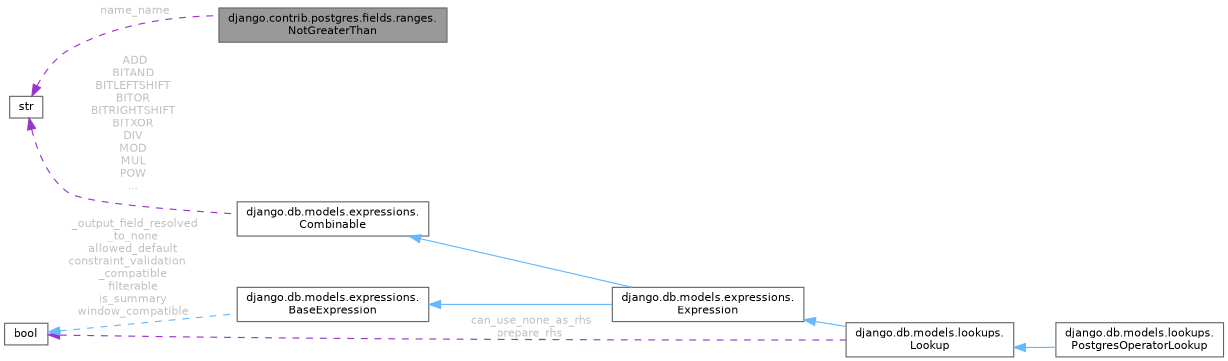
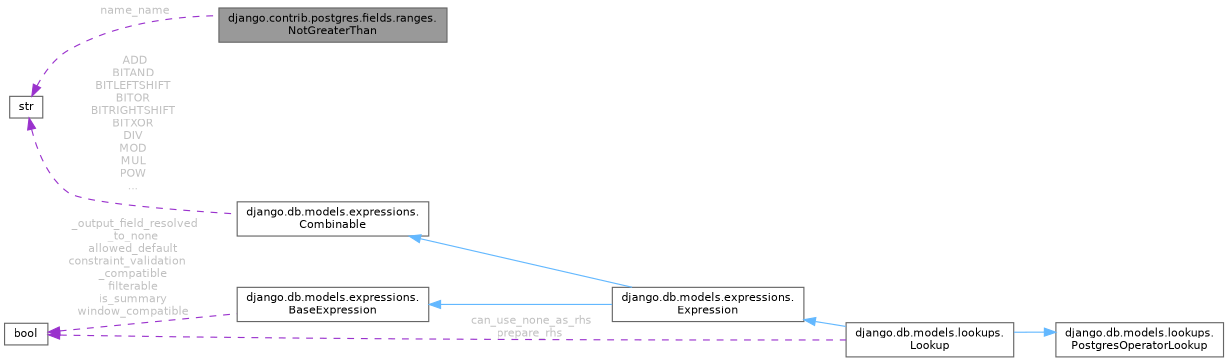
  digraph {
    rankdir=LR
    node [color=gray40 fillcolor=white fontname=Helvetica fontsize=10 shape=box style=filled]
    edge [color=steelblue1 dir=back fontname=Helvetica fontsize=10 labelfontname=Helvetica labelfontsize=10 style=solid]
    n1 [fillcolor=grey60 fontcolor=black height=0.2 label="django.contrib.postgres.fields.ranges.\lNotGreaterThan" width=0.4]
    n2 [height=0.2 label="django.db.models.lookups.\lPostgresOperatorLookup" width=0.4]
    n3 [height=0.2 label="django.db.models.lookups.\lLookup" width=0.4]
    n4 [height=0.2 label="django.db.models.expressions.\lExpression" width=0.4]
    n5 [height=0.2 label="django.db.models.expressions.\lBaseExpression" width=0.4]
    n6 [height=0.2 label=bool width=0.4]
    n7 [height=0.2 label="django.db.models.expressions.\lCombinable" width=0.4]
    n8 [height=0.2 label=str width=0.4]
-   n3 -> n2
+   n2 -> n3
    n4 -> n3
    n5 -> n4
    n6 -> n3 [color=darkorchid3 fontcolor=grey label=" can_use_none_as_rhs\nprepare_rhs" style=dashed]
-   n6 -> n5 [fontcolor=grey label=" _output_field_resolved\l_to_none\nallowed_default\nconstraint_validation\l_compatible\nfilterable\nis_summary\nwindow_compatible" style=dashed]
+   n6 -> n5 [color=darkorchid3 fontcolor=grey label=" _output_field_resolved\l_to_none\nallowed_default\nconstraint_validation\l_compatible\nfilterable\nis_summary\nwindow_compatible" style=dashed]
    n7 -> n4
    n8 -> n1 [color=darkorchid3 fontcolor=grey label=" name_name" style=dashed]
    n8 -> n7 [color=darkorchid3 fontcolor=grey label=" ADD\nBITAND\nBITLEFTSHIFT\nBITOR\nBITRIGHTSHIFT\nBITXOR\nDIV\nMOD\nMUL\nPOW\n..." style=dashed]
  }
